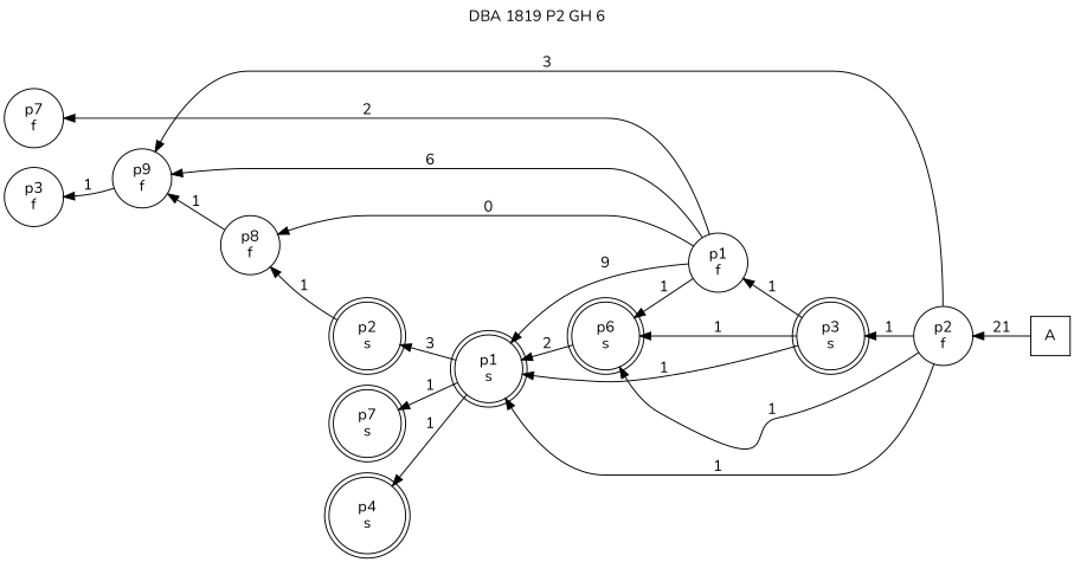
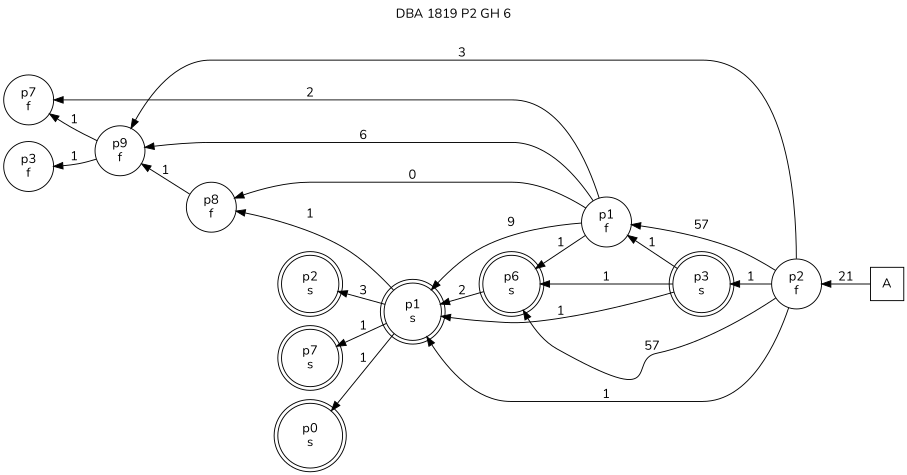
  digraph {
    fontname=Nunito
    label=" DBA 1819 P2 GH 6 "
    labelloc=tl
    rankdir=RL
    node [fontname=Nunito shape=circle]
    edge [fontname=Nunito]
    n1 [label=A shape=square]
    n2 [label="p2\nf"]
    n3 [label="p1\nf"]
    n4 [label="p9\nf"]
    n5 [label="p6\ns" shape=doublecircle]
    n6 [label="p1\ns" shape=doublecircle]
    n7 [label="p3\ns" shape=doublecircle]
    n8 [label="p7\nf"]
    n9 [label="p8\nf"]
    n10 [label="p3\nf"]
    n11 [label="p2\ns" shape=doublecircle]
    n12 [label="p7\ns" shape=doublecircle]
-   n13 [label="p4\ns" shape=doublecircle]
+   n13 [label="p0\ns" shape=doublecircle]
    n1 -> n2 [label=21]
+   n2 -> n3 [label=57]
    n2 -> n4 [label=3]
-   n2 -> n5 [label=1]
+   n2 -> n5 [label=57]
    n2 -> n6 [label=1]
    n2 -> n7 [label=1]
    n3 -> n4 [label=6]
    n3 -> n5 [label=1]
    n3 -> n6 [label=9]
    n3 -> n8 [label=2]
    n3 -> n9 [label=0]
+   n4 -> n8 [label=1]
    n4 -> n10 [label=1]
    n5 -> n6 [label=2]
-   n11 -> n9 [label=1]
+   n6 -> n9 [label=1]
    n6 -> n11 [label=3]
    n6 -> n12 [label=1]
    n6 -> n13 [label=1]
    n7 -> n3 [label=1]
    n7 -> n5 [label=1]
    n7 -> n6 [label=1]
    n9 -> n4 [label=1]
  }
